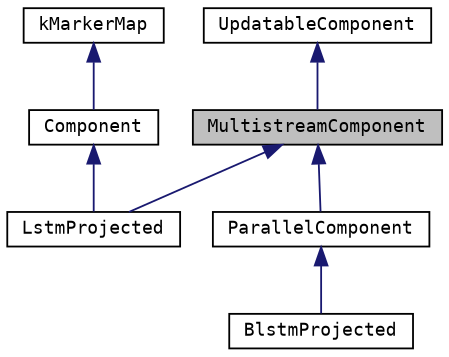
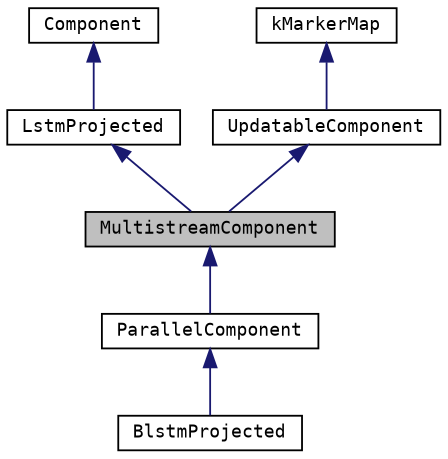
  digraph {
    fontname="DejaVu Sans Mono"
    node [color=black fillcolor=white fontname="DejaVu Sans Mono" fontsize=10 shape=record style=filled]
    edge [color=midnightblue dir=back fontname="DejaVu Sans Mono" fontsize=10 labelfontname=Helvetica labelfontsize=10 style=solid]
    n1 [fillcolor=grey75 fontcolor=black height=0.2 label=MultistreamComponent width=0.4]
    n2 [height=0.2 label=LstmProjected width=0.4]
    n3 [height=0.2 label=ParallelComponent width=0.4]
    n4 [height=0.2 label=BlstmProjected width=0.4]
    n5 [height=0.2 label=UpdatableComponent width=0.4]
    n6 [height=0.2 label=Component width=0.4]
    n7 [height=0.2 label=kMarkerMap width=0.4]
-   n1 -> n2
+   n2 -> n1
    n1 -> n3
    n3 -> n4
    n5 -> n1
    n6 -> n2
-   n7 -> n6
+   n7 -> n5
  }
